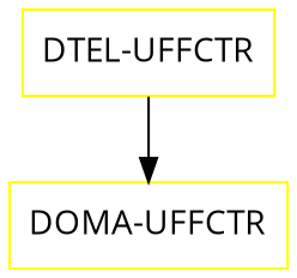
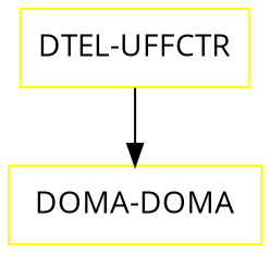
  digraph {
    fontname="Open Sans"
    node [color=yellow shape=box fontname="Open Sans"]
    "DTEL-UFFCTR"
-   "DOMA-UFFCTR"
+   "DOMA-UFFCTR" [label="DOMA-DOMA"]
    "DTEL-UFFCTR" -> "DOMA-UFFCTR" [fontname="Open Sans"]
  }
